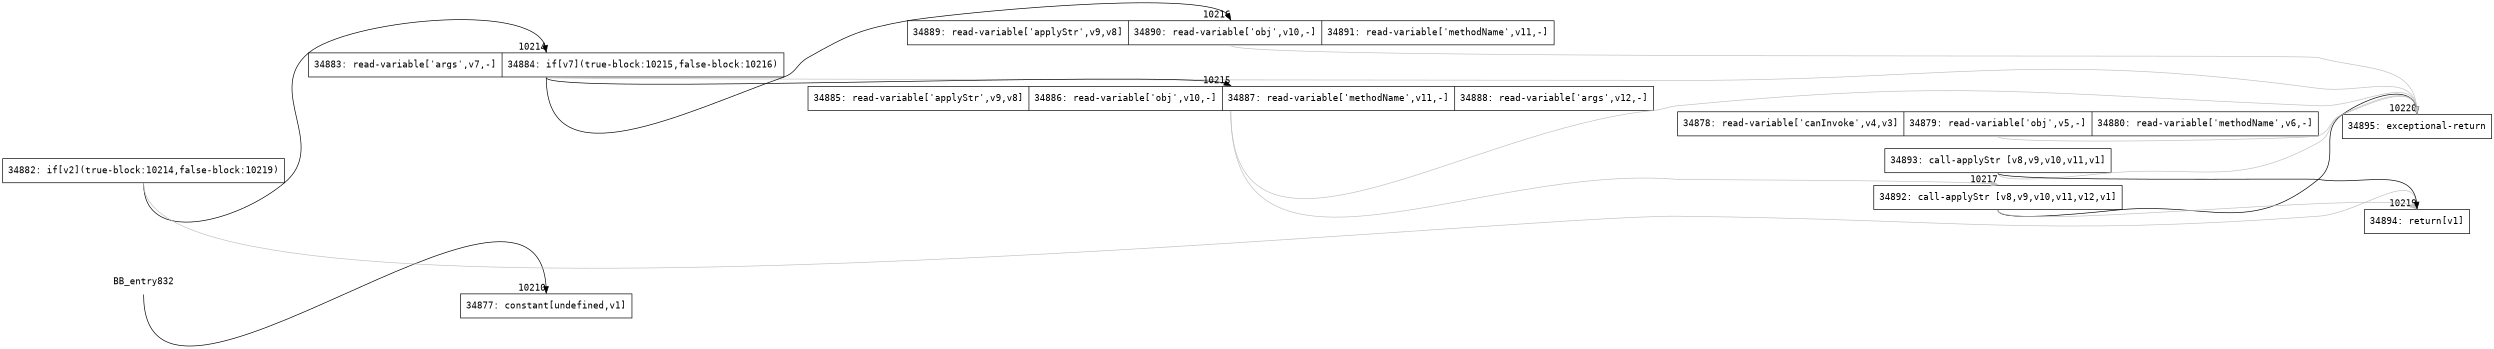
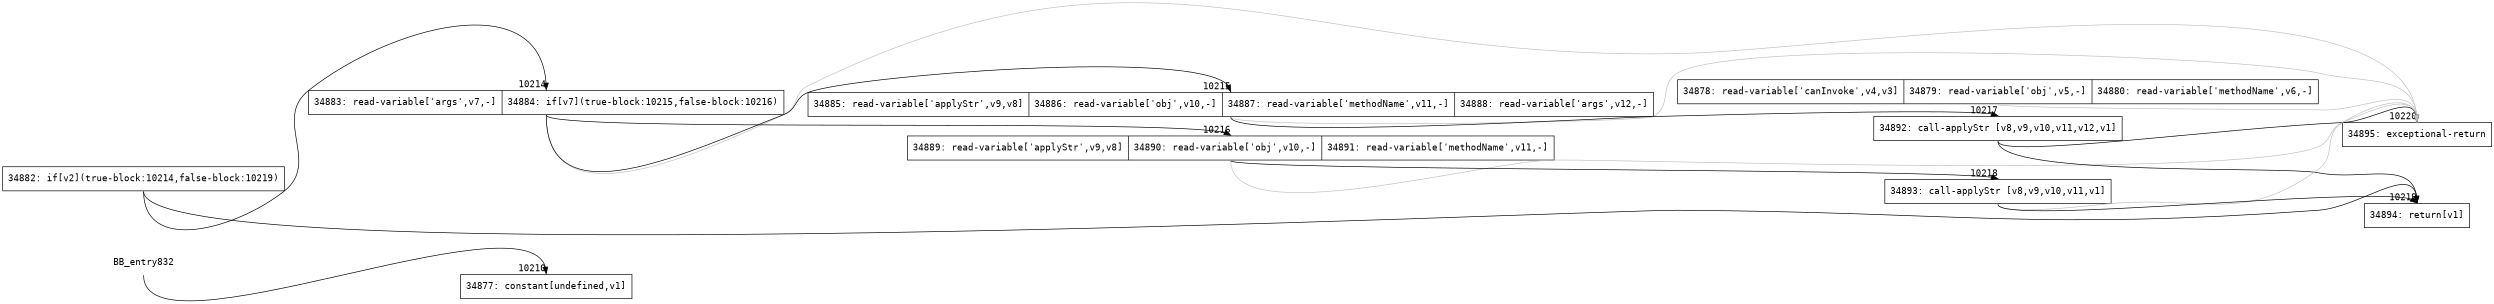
  digraph {
    fontname="DejaVu Sans Mono"
    rankdir=LR
    node [fontname="DejaVu Sans Mono" shape=record]
    edge [fontname="DejaVu Sans Mono" headport=n tailport=s]
    n1 [label=BB_entry832 shape=none]
    n2 [label="{34877: constant[undefined,v1]}"]
    n3 [label="{34878: read-variable['canInvoke',v4,v3]|34879: read-variable['obj',v5,-]|34880: read-variable['methodName',v6,-]}"]
    n4 [label="{34895: exceptional-return}"]
    n5 [label="{34882: if[v2](true-block:10214,false-block:10219)}"]
    n6 [label="{34883: read-variable['args',v7,-]|34884: if[v7](true-block:10215,false-block:10216)}"]
    n7 [label="{34894: return[v1]}"]
    n8 [label="{34885: read-variable['applyStr',v9,v8]|34886: read-variable['obj',v10,-]|34887: read-variable['methodName',v11,-]|34888: read-variable['args',v12,-]}"]
    n9 [label="{34889: read-variable['applyStr',v9,v8]|34890: read-variable['obj',v10,-]|34891: read-variable['methodName',v11,-]}"]
    n10 [label="{34892: call-applyStr [v8,v9,v10,v11,v12,v1]}"]
    n11 [label="{34893: call-applyStr [v8,v9,v10,v11,v1]}"]
    n1 -> n2 [headlabel="    10210"]
    n3 -> n4 [color=gray headlabel="      10220"]
    n5 -> n6 [headlabel="      10214"]
-   n5 -> n7 [headlabel="      10219" color=gray]
+   n5 -> n7 [headlabel="      10219"]
    n6 -> n4 [color=gray]
    n6 -> n8 [headlabel="      10215"]
    n6 -> n9 [headlabel="      10216"]
    n8 -> n4 [color=gray]
-   n8 -> n10 [headlabel="      10217" color=gray]
+   n8 -> n10 [headlabel="      10217"]
    n9 -> n4 [color=gray]
+   n9 -> n11 [headlabel="      10218"]
    n10 -> n4 [color=black]
-   n10 -> n7 [color=gray]
+   n10 -> n7
    n11 -> n4 [color=gray]
    n11 -> n7
  }
